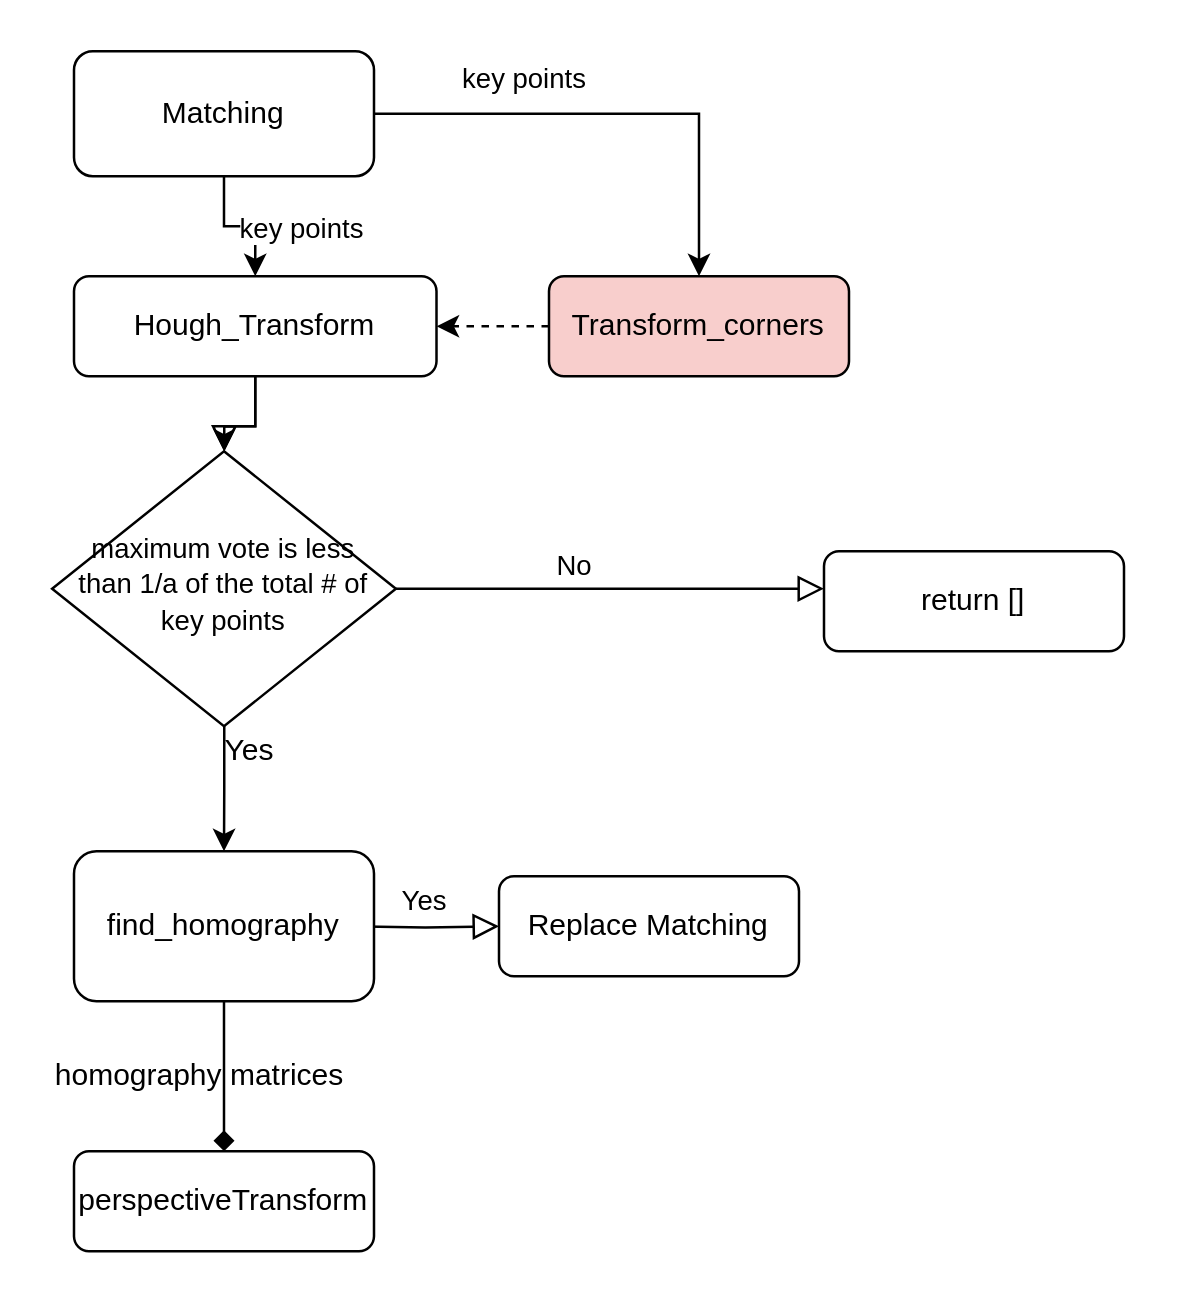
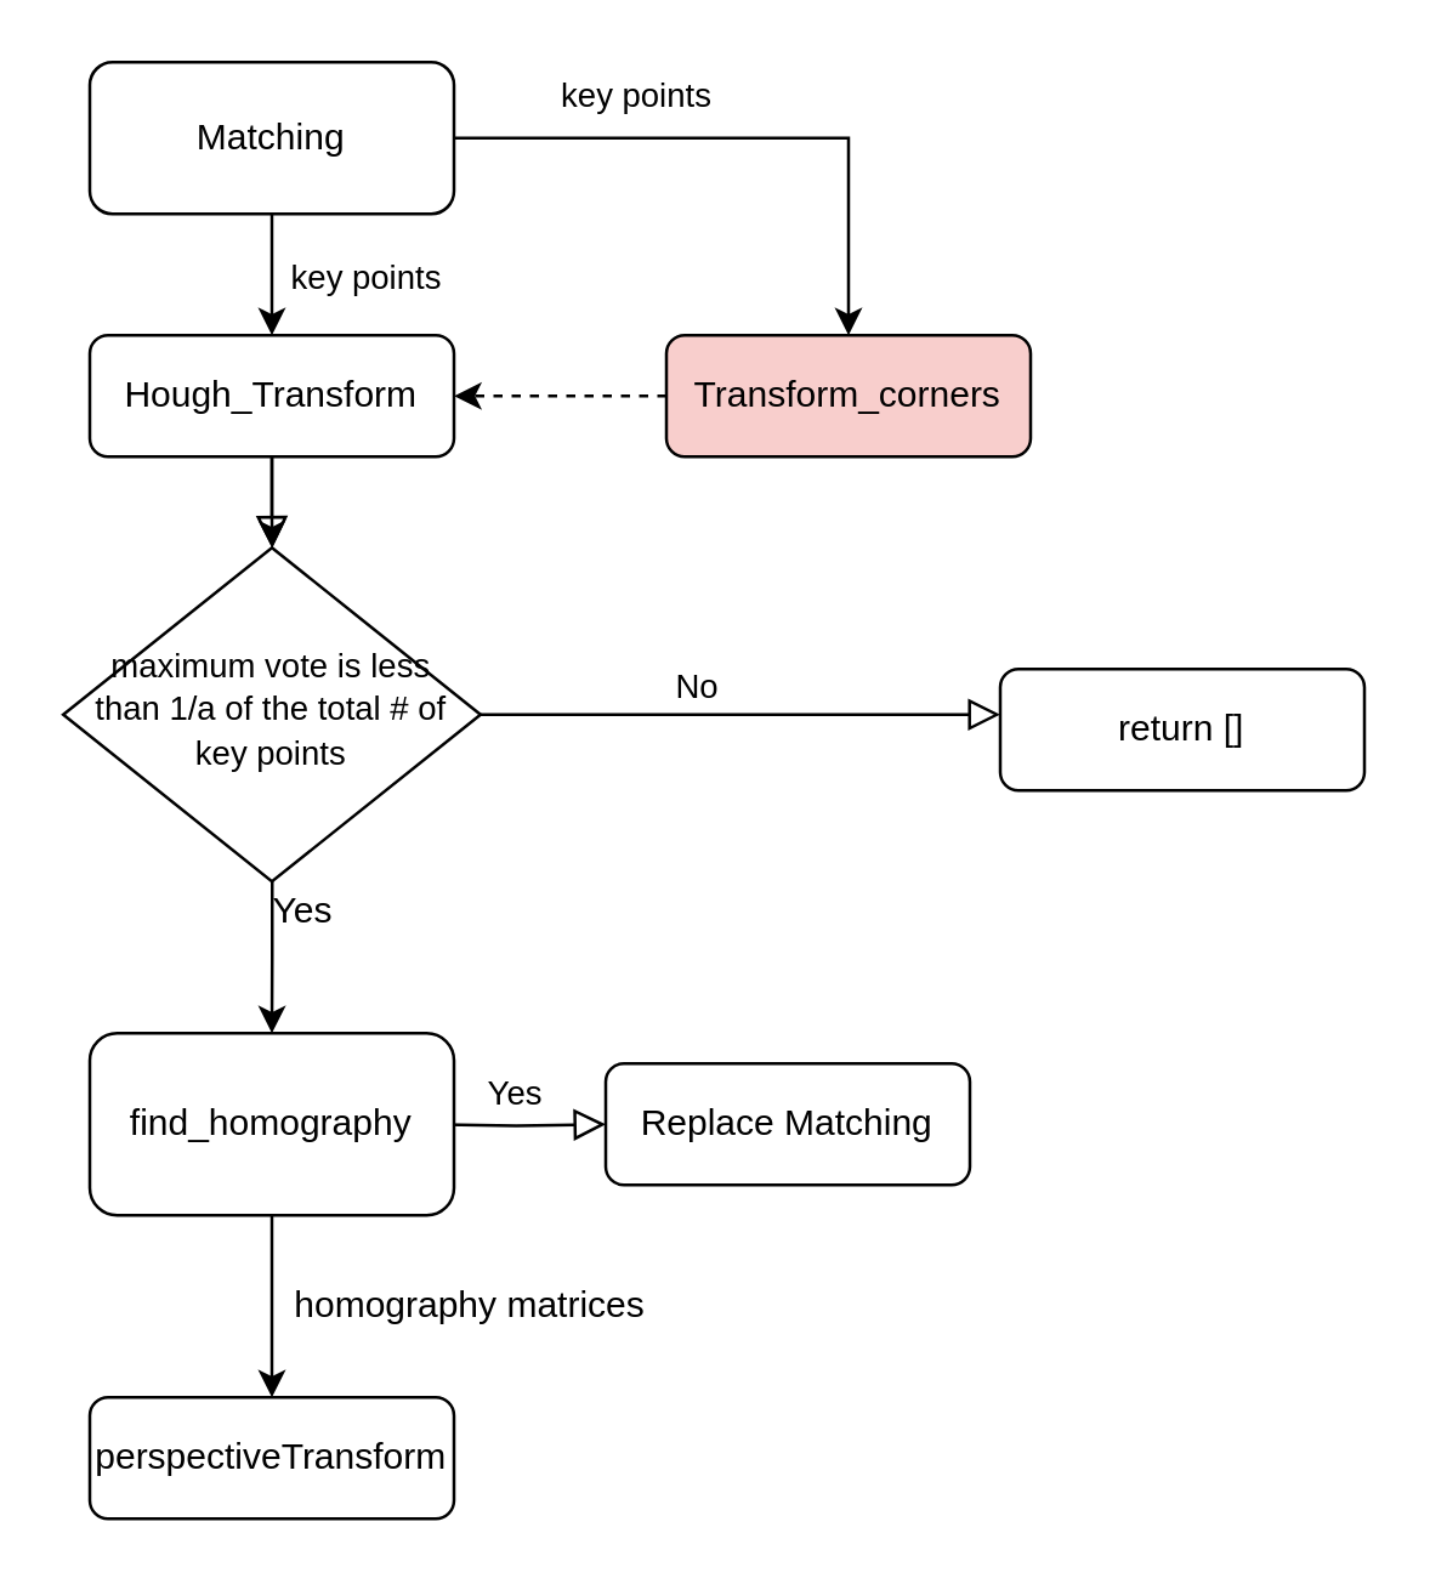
  <mxCell id="0" />
  <mxCell id="1" parent="0" />
  <mxCell id="2" value="" style="rounded=0;html=1;jettySize=auto;orthogonalLoop=1;fontSize=11;endArrow=block;endFill=0;endSize=8;strokeWidth=1;shadow=0;labelBackgroundColor=none;edgeStyle=orthogonalEdgeStyle;startArrow=none;" parent="1" source="18" target="10" edge="1"><mxGeometry relative="1" as="geometry" /></mxCell>
  <mxCell id="3" value="" style="edgeStyle=orthogonalEdgeStyle;rounded=0;orthogonalLoop=1;jettySize=auto;html=1;" edge="1" parent="1" source="6" target="16"><mxGeometry relative="1" as="geometry"><mxPoint x="299" y="60" as="targetPoint" /></mxGeometry></mxCell>
  <mxCell id="4" value="key points" style="edgeLabel;html=1;align=center;verticalAlign=middle;resizable=0;points=[];" vertex="1" connectable="0" parent="3"><mxGeometry x="-0.395" y="1" relative="1" as="geometry"><mxPoint y="-14" as="offset" /></mxGeometry></mxCell>
  <mxCell id="5" value="" style="edgeStyle=orthogonalEdgeStyle;rounded=0;orthogonalLoop=1;jettySize=auto;html=1;" edge="1" parent="1" source="6" target="18"><mxGeometry relative="1" as="geometry" /></mxCell>
  <mxCell id="6" value="Matching" style="rounded=1;whiteSpace=wrap;html=1;fontSize=12;glass=0;strokeWidth=1;shadow=0;" parent="1" vertex="1"><mxGeometry x="29" y="20" width="120" height="50" as="geometry" /></mxCell>
  <mxCell id="7" value="" style="edgeStyle=orthogonalEdgeStyle;rounded=0;html=1;jettySize=auto;orthogonalLoop=1;fontSize=11;endArrow=block;endFill=0;endSize=8;strokeWidth=1;shadow=0;labelBackgroundColor=none;" parent="1" source="10" target="11" edge="1"><mxGeometry y="10" relative="1" as="geometry"><mxPoint as="offset" /><Array as="points"><mxPoint x="259" y="235" /><mxPoint x="259" y="235" /></Array></mxGeometry></mxCell>
  <mxCell id="8" value="No" style="edgeLabel;html=1;align=center;verticalAlign=middle;resizable=0;points=[];" vertex="1" connectable="0" parent="7"><mxGeometry x="-0.105" y="4" relative="1" as="geometry"><mxPoint x="-6" y="-6" as="offset" /></mxGeometry></mxCell>
  <mxCell id="9" value="" style="edgeStyle=orthogonalEdgeStyle;rounded=0;orthogonalLoop=1;jettySize=auto;html=1;" edge="1" parent="1" source="10" target="21"><mxGeometry relative="1" as="geometry" /></mxCell>
  <mxCell id="10" value="&lt;span style=&quot;font-size: 11px&quot;&gt;maximum vote is less than 1/a of the total # of key points&lt;/span&gt;" style="rhombus;whiteSpace=wrap;html=1;shadow=0;fontFamily=Helvetica;fontSize=12;align=center;strokeWidth=1;spacing=6;spacingTop=-4;" parent="1" vertex="1"><mxGeometry x="20.25" y="180" width="137.5" height="110" as="geometry" /></mxCell>
  <mxCell id="11" value="return []" style="rounded=1;whiteSpace=wrap;html=1;fontSize=12;glass=0;strokeWidth=1;shadow=0;" parent="1" vertex="1"><mxGeometry x="329" y="220" width="120" height="40" as="geometry" /></mxCell>
  <mxCell id="12" value="Yes" style="edgeStyle=orthogonalEdgeStyle;rounded=0;html=1;jettySize=auto;orthogonalLoop=1;fontSize=11;endArrow=block;endFill=0;endSize=8;strokeWidth=1;shadow=0;labelBackgroundColor=none;" parent="1" target="14" edge="1"><mxGeometry y="10" relative="1" as="geometry"><mxPoint as="offset" /><mxPoint x="139" y="370" as="sourcePoint" /></mxGeometry></mxCell>
  <mxCell id="13" value="perspectiveTransform" style="rounded=1;whiteSpace=wrap;html=1;fontSize=12;glass=0;strokeWidth=1;shadow=0;" parent="1" vertex="1"><mxGeometry x="29" y="460" width="120" height="40" as="geometry" /></mxCell>
  <mxCell id="14" value="Replace Matching" style="rounded=1;whiteSpace=wrap;html=1;fontSize=12;glass=0;strokeWidth=1;shadow=0;" parent="1" vertex="1"><mxGeometry x="199" y="350" width="120" height="40" as="geometry" /></mxCell>
  <mxCell id="15" value="" style="edgeStyle=orthogonalEdgeStyle;rounded=0;orthogonalLoop=1;jettySize=auto;html=1;dashed=1;" edge="1" parent="1" source="16" target="18"><mxGeometry relative="1" as="geometry" /></mxCell>
  <mxCell id="16" value="Transform_corners" style="rounded=1;whiteSpace=wrap;html=1;fontSize=12;glass=0;strokeWidth=1;shadow=0;fillColor=#f8cecc;" vertex="1" parent="1"><mxGeometry x="219" y="110" width="120" height="40" as="geometry" /></mxCell>
  <mxCell id="17" value="" style="edgeStyle=orthogonalEdgeStyle;rounded=0;orthogonalLoop=1;jettySize=auto;html=1;" edge="1" parent="1" source="18" target="10"><mxGeometry relative="1" as="geometry" /></mxCell>
- <mxCell id="18" value="Hough_Transform" style="rounded=1;whiteSpace=wrap;html=1;fontSize=12;glass=0;strokeWidth=1;shadow=0;" vertex="1" parent="1"><mxGeometry x="29" y="110" width="145" height="40" as="geometry" /></mxCell>
+ <mxCell id="18" value="Hough_Transform" style="rounded=1;whiteSpace=wrap;html=1;fontSize=12;glass=0;strokeWidth=1;shadow=0;" vertex="1" parent="1"><mxGeometry x="29" y="110" width="120" height="40" as="geometry" /></mxCell>
  <mxCell id="19" value="key points" style="edgeLabel;html=1;align=center;verticalAlign=middle;resizable=0;points=[];" vertex="1" connectable="0" parent="1"><mxGeometry x="119" y="90" as="geometry" /></mxCell>
- <mxCell id="20" value="" style="edgeStyle=orthogonalEdgeStyle;rounded=0;orthogonalLoop=1;jettySize=auto;html=1;endArrow=diamond;" edge="1" parent="1" source="21" target="13"><mxGeometry relative="1" as="geometry" /></mxCell>
+ <mxCell id="20" value="" style="edgeStyle=orthogonalEdgeStyle;rounded=0;orthogonalLoop=1;jettySize=auto;html=1;" edge="1" parent="1" source="21" target="13"><mxGeometry relative="1" as="geometry" /></mxCell>
  <mxCell id="21" value="find_homography" style="rounded=1;whiteSpace=wrap;html=1;" vertex="1" parent="1"><mxGeometry x="29" y="340" width="120" height="60" as="geometry" /></mxCell>
  <mxCell id="22" value="Yes" style="text;html=1;align=center;verticalAlign=middle;resizable=0;points=[];autosize=1;strokeColor=none;fillColor=none;" vertex="1" parent="1"><mxGeometry x="79" y="290" width="40" height="20" as="geometry" /></mxCell>
- <mxCell id="23" value="homography&amp;nbsp;matrices" style="text;html=1;align=center;verticalAlign=middle;resizable=0;points=[];autosize=1;strokeColor=none;fillColor=none;" vertex="1" parent="1"><mxGeometry x="14" y="420" width="130" height="20" as="geometry" /></mxCell>
+ <mxCell id="23" value="homography&amp;nbsp;matrices" style="text;html=1;align=center;verticalAlign=middle;resizable=0;points=[];autosize=1;strokeColor=none;fillColor=none;" vertex="1" parent="1"><mxGeometry x="89" y="420" width="130" height="20" as="geometry" /></mxCell>
